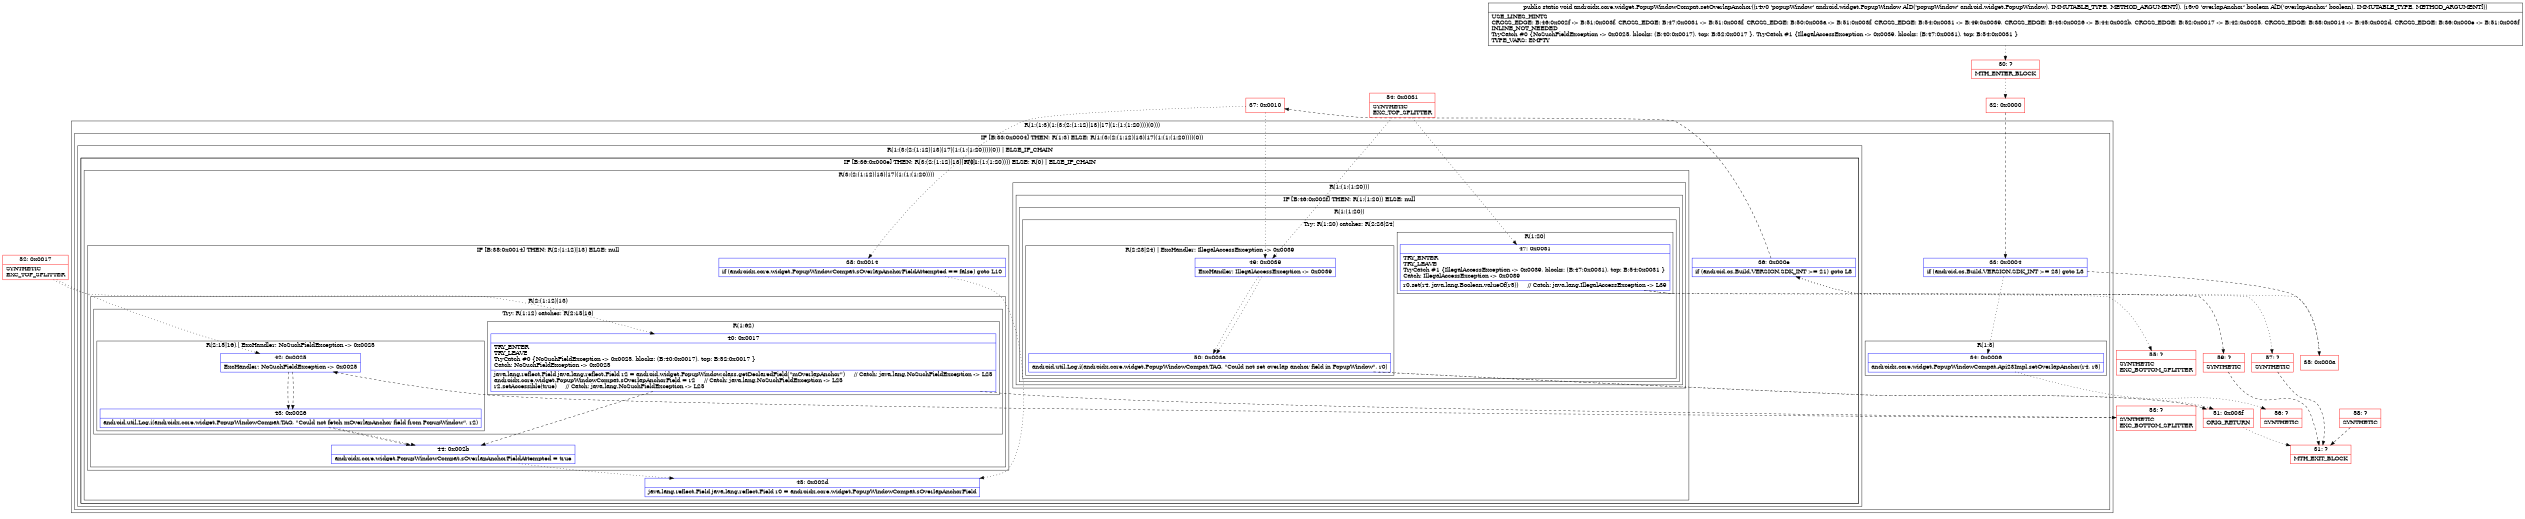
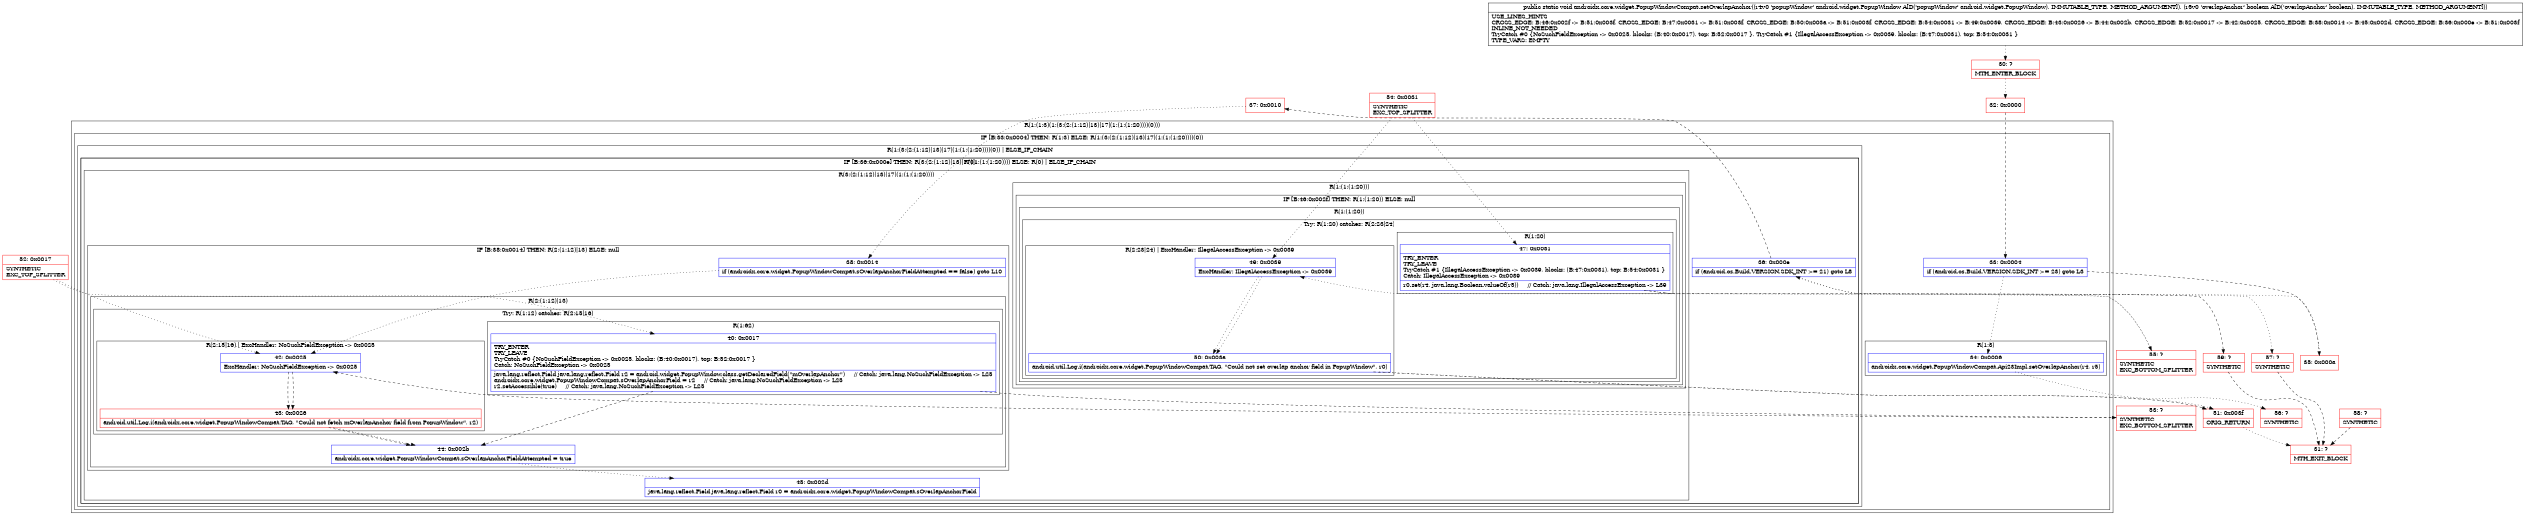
  digraph {
    node [color=red shape=record]
    edge [style=dotted]
    n1 [color=blue label="{34\:\ 0x0006|androidx.core.widget.PopupWindowCompat.Api23Impl.setOverlapAnchor(r4, r5)\l}"]
    n2 [color=blue label="{40\:\ 0x0017|TRY_ENTER\lTRY_LEAVE\lTryCatch #0 \{NoSuchFieldException \-\> 0x0025, blocks: (B:40:0x0017), top: B:52:0x0017 \}\lCatch: NoSuchFieldException \-\> 0x0025\l|java.lang.reflect.Field java.lang.reflect.Field r2 = android.widget.PopupWindow.class.getDeclaredField(\"mOverlapAnchor\")     \/\/ Catch: java.lang.NoSuchFieldException \-\> L25\landroidx.core.widget.PopupWindowCompat.sOverlapAnchorField = r2     \/\/ Catch: java.lang.NoSuchFieldException \-\> L25\lr2.setAccessible(true)     \/\/ Catch: java.lang.NoSuchFieldException \-\> L25\l}"]
    n3 [color=blue label="{42\:\ 0x0025|ExcHandler: NoSuchFieldException \-\> 0x0025\l}"]
-   n4 [color=blue label="{43\:\ 0x0026|android.util.Log.i(androidx.core.widget.PopupWindowCompat.TAG, \"Could not fetch mOverlapAnchor field from PopupWindow\", r2)\l}"]
+   n4 [label="{43\:\ 0x0026|android.util.Log.i(androidx.core.widget.PopupWindowCompat.TAG, \"Could not fetch mOverlapAnchor field from PopupWindow\", r2)\l}"]
    n5 [color=blue label="{44\:\ 0x002b|androidx.core.widget.PopupWindowCompat.sOverlapAnchorFieldAttempted = true\l}"]
    n6 [color=blue label="{38\:\ 0x0014|if (androidx.core.widget.PopupWindowCompat.sOverlapAnchorFieldAttempted == false) goto L10\l}"]
    n7 [color=blue label="{47\:\ 0x0031|TRY_ENTER\lTRY_LEAVE\lTryCatch #1 \{IllegalAccessException \-\> 0x0039, blocks: (B:47:0x0031), top: B:54:0x0031 \}\lCatch: IllegalAccessException \-\> 0x0039\l|r0.set(r4, java.lang.Boolean.valueOf(r5))     \/\/ Catch: java.lang.IllegalAccessException \-\> L39\l}"]
    n8 [color=blue label="{49\:\ 0x0039|ExcHandler: IllegalAccessException \-\> 0x0039\l}"]
    n9 [color=blue label="{50\:\ 0x003a|android.util.Log.i(androidx.core.widget.PopupWindowCompat.TAG, \"Could not set overlap anchor field in PopupWindow\", r0)\l}"]
    n10 [color=blue label="{45\:\ 0x002d|java.lang.reflect.Field java.lang.reflect.Field r0 = androidx.core.widget.PopupWindowCompat.sOverlapAnchorField\l}"]
    n11 [color=blue label="{36\:\ 0x000e|if (android.os.Build.VERSION.SDK_INT \>= 21) goto L8\l}"]
    n12 [color=blue label="{33\:\ 0x0004|if (android.os.Build.VERSION.SDK_INT \>= 23) goto L3\l}"]
    n13 [label="{56\:\ ?|SYNTHETIC\l}"]
    n14 [label="{53\:\ ?|SYNTHETIC\lEXC_BOTTOM_SPLITTER\l}"]
    n15 [label="{55\:\ ?|SYNTHETIC\lEXC_BOTTOM_SPLITTER\l}"]
    n16 [label="{59\:\ ?|SYNTHETIC\l}"]
    n17 [label="{51\:\ 0x003f|ORIG_RETURN\l}"]
    n18 [label="{37\:\ 0x0010}"]
    n19 [label="{57\:\ ?|SYNTHETIC\l}"]
    n20 [label="{35\:\ 0x000a}"]
    n21 [label="{31\:\ ?|MTH_EXIT_BLOCK\l}"]
    n22 [label="{54\:\ 0x0031|SYNTHETIC\lEXC_TOP_SPLITTER\l}"]
    n23 [label="{58\:\ ?|SYNTHETIC\l}"]
    n24 [label="{30\:\ ?|MTH_ENTER_BLOCK\l}"]
    n25 [label="{32\:\ 0x0000}"]
    n26 [label="{52\:\ 0x0017|SYNTHETIC\lEXC_TOP_SPLITTER\l}"]
    n27 [label="{public static void androidx.core.widget.PopupWindowCompat.setOverlapAnchor((r4v0 'popupWindow' android.widget.PopupWindow A[D('popupWindow' android.widget.PopupWindow), IMMUTABLE_TYPE, METHOD_ARGUMENT]), (r5v0 'overlapAnchor' boolean A[D('overlapAnchor' boolean), IMMUTABLE_TYPE, METHOD_ARGUMENT]))  | USE_LINES_HINTS\lCROSS_EDGE: B:46:0x002f \-\> B:51:0x003f, CROSS_EDGE: B:47:0x0031 \-\> B:51:0x003f, CROSS_EDGE: B:50:0x003a \-\> B:51:0x003f, CROSS_EDGE: B:54:0x0031 \-\> B:49:0x0039, CROSS_EDGE: B:43:0x0026 \-\> B:44:0x002b, CROSS_EDGE: B:52:0x0017 \-\> B:42:0x0025, CROSS_EDGE: B:38:0x0014 \-\> B:45:0x002d, CROSS_EDGE: B:36:0x000e \-\> B:51:0x003f\lINLINE_NOT_NEEDED\lTryCatch #0 \{NoSuchFieldException \-\> 0x0025, blocks: (B:40:0x0017), top: B:52:0x0017 \}, TryCatch #1 \{IllegalAccessException \-\> 0x0039, blocks: (B:47:0x0031), top: B:54:0x0031 \}\lTYPE_VARS: EMPTY\l}" color=""]
    subgraph cluster_1 {
      label="R(1:(1:3)(1:(3:(2:(1:12)|13)|17|(1:(1:(1:20))))(0)))"
      subgraph cluster_2 {
        label="IF [B:33:0x0004] THEN: R(1:3) ELSE: R(1:(3:(2:(1:12)|13)|17|(1:(1:(1:20))))(0))"
        n12
        subgraph cluster_3 {
          label="R(1:3)"
          n1
        }
        subgraph cluster_4 {
          label="R(1:(3:(2:(1:12)|13)|17|(1:(1:(1:20))))(0)) | ELSE_IF_CHAIN\l"
          subgraph cluster_5 {
            label="IF [B:36:0x000e] THEN: R(3:(2:(1:12)|13)|17|(1:(1:(1:20)))) ELSE: R(0) | ELSE_IF_CHAIN\l"
            n11
            subgraph cluster_6 {
              label="R(3:(2:(1:12)|13)|17|(1:(1:(1:20))))"
              n10
              subgraph cluster_7 {
                label="IF [B:38:0x0014] THEN: R(2:(1:12)|13) ELSE: null"
                n6
                subgraph cluster_8 {
                  label="R(2:(1:12)|13)"
                  n5
                  subgraph cluster_9 {
                    label="Try: R(1:12) catches: R(2:15|16)"
                    subgraph cluster_10 {
                      label="R(1:62)"
                      n2
                    }
                    subgraph cluster_11 {
                      label="R(2:15|16) | ExcHandler: NoSuchFieldException \-\> 0x0025\l"
                      n3
                      n4
                    }
                  }
                }
              }
              subgraph cluster_12 {
                label="R(1:(1:(1:20)))"
                subgraph cluster_13 {
                  label="IF [B:46:0x002f] THEN: R(1:(1:20)) ELSE: null"
                  subgraph cluster_14 {
                    label="R(1:(1:20))"
                    subgraph cluster_15 {
                      label="Try: R(1:20) catches: R(2:23|24)"
                      subgraph cluster_16 {
                        label="R(1:20)"
                        n7
                      }
                      subgraph cluster_17 {
                        label="R(2:23|24) | ExcHandler: IllegalAccessException \-\> 0x0039\l"
                        n8
                        n9
                      }
                    }
                  }
                }
              }
            }
            subgraph cluster_18 {
              label="R(0)"
            }
          }
        }
      }
    }
    subgraph cluster_19 {
      label="R(2:15|16) | ExcHandler: NoSuchFieldException \-\> 0x0025\l"
    }
    subgraph cluster_20 {
      label="R(2:23|24) | ExcHandler: IllegalAccessException \-\> 0x0039\l"
    }
    n1 -> n13
    n2 -> n5 [style=dashed]
    n2 -> n14 [style=dashed]
    n3 -> n4 [style=dashed]
    n3 -> n4 [style=dashed]
    n4 -> n5 [style=dashed]
    n4 -> n5
    n5 -> n10
-   n6 -> n10
+   n6 -> n3
    n7 -> n15
    n7 -> n16 [style=dashed]
    n8 -> n9
    n8 -> n9
    n9 -> n17 [style=dashed]
    n9 -> n17
    n11 -> n18 [style=dashed]
    n11 -> n19
    n12 -> n1
    n12 -> n20 [style=dashed]
    n14 -> n3 [style=dashed]
-   n18 -> n8
+   n15 -> n8
    n16 -> n21 [style=dashed]
    n17 -> n21
    n18 -> n6
    n19 -> n21 [style=dashed]
    n20 -> n11
    n22 -> n7
    n22 -> n8
    n23 -> n21 [style=dashed]
    n24 -> n25
    n25 -> n12 [style=dashed]
    n26 -> n2
    n26 -> n3
    n27 -> n24
  }
